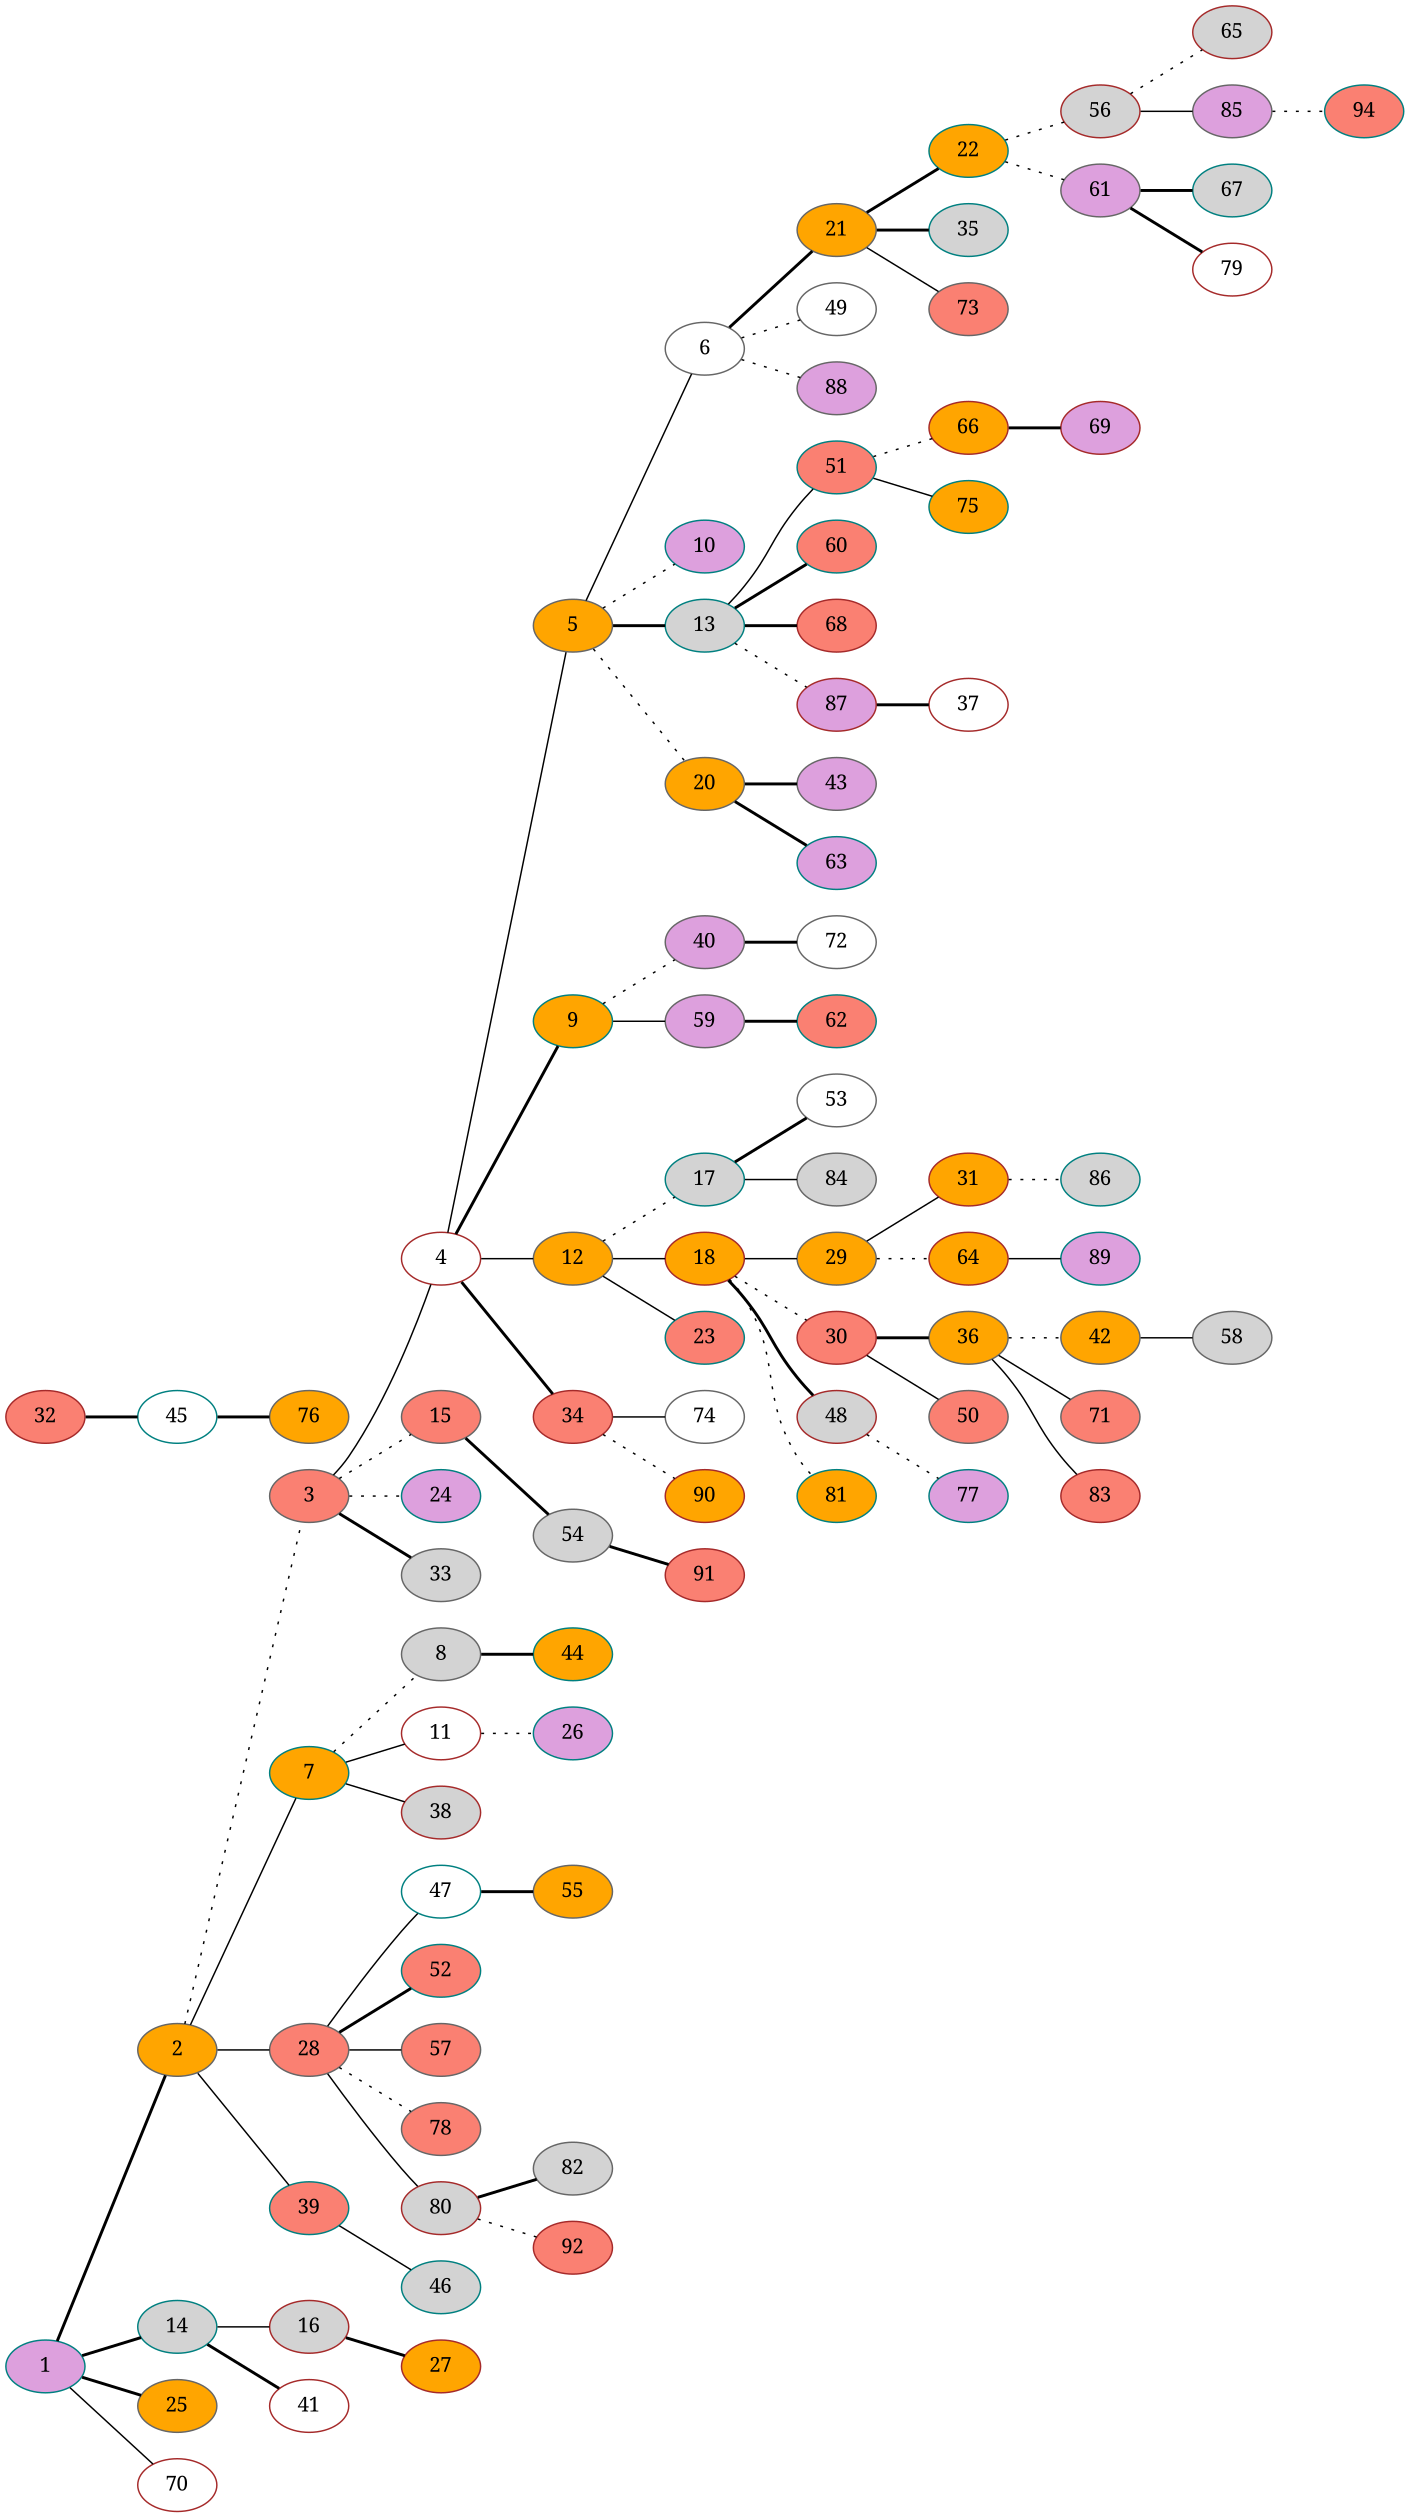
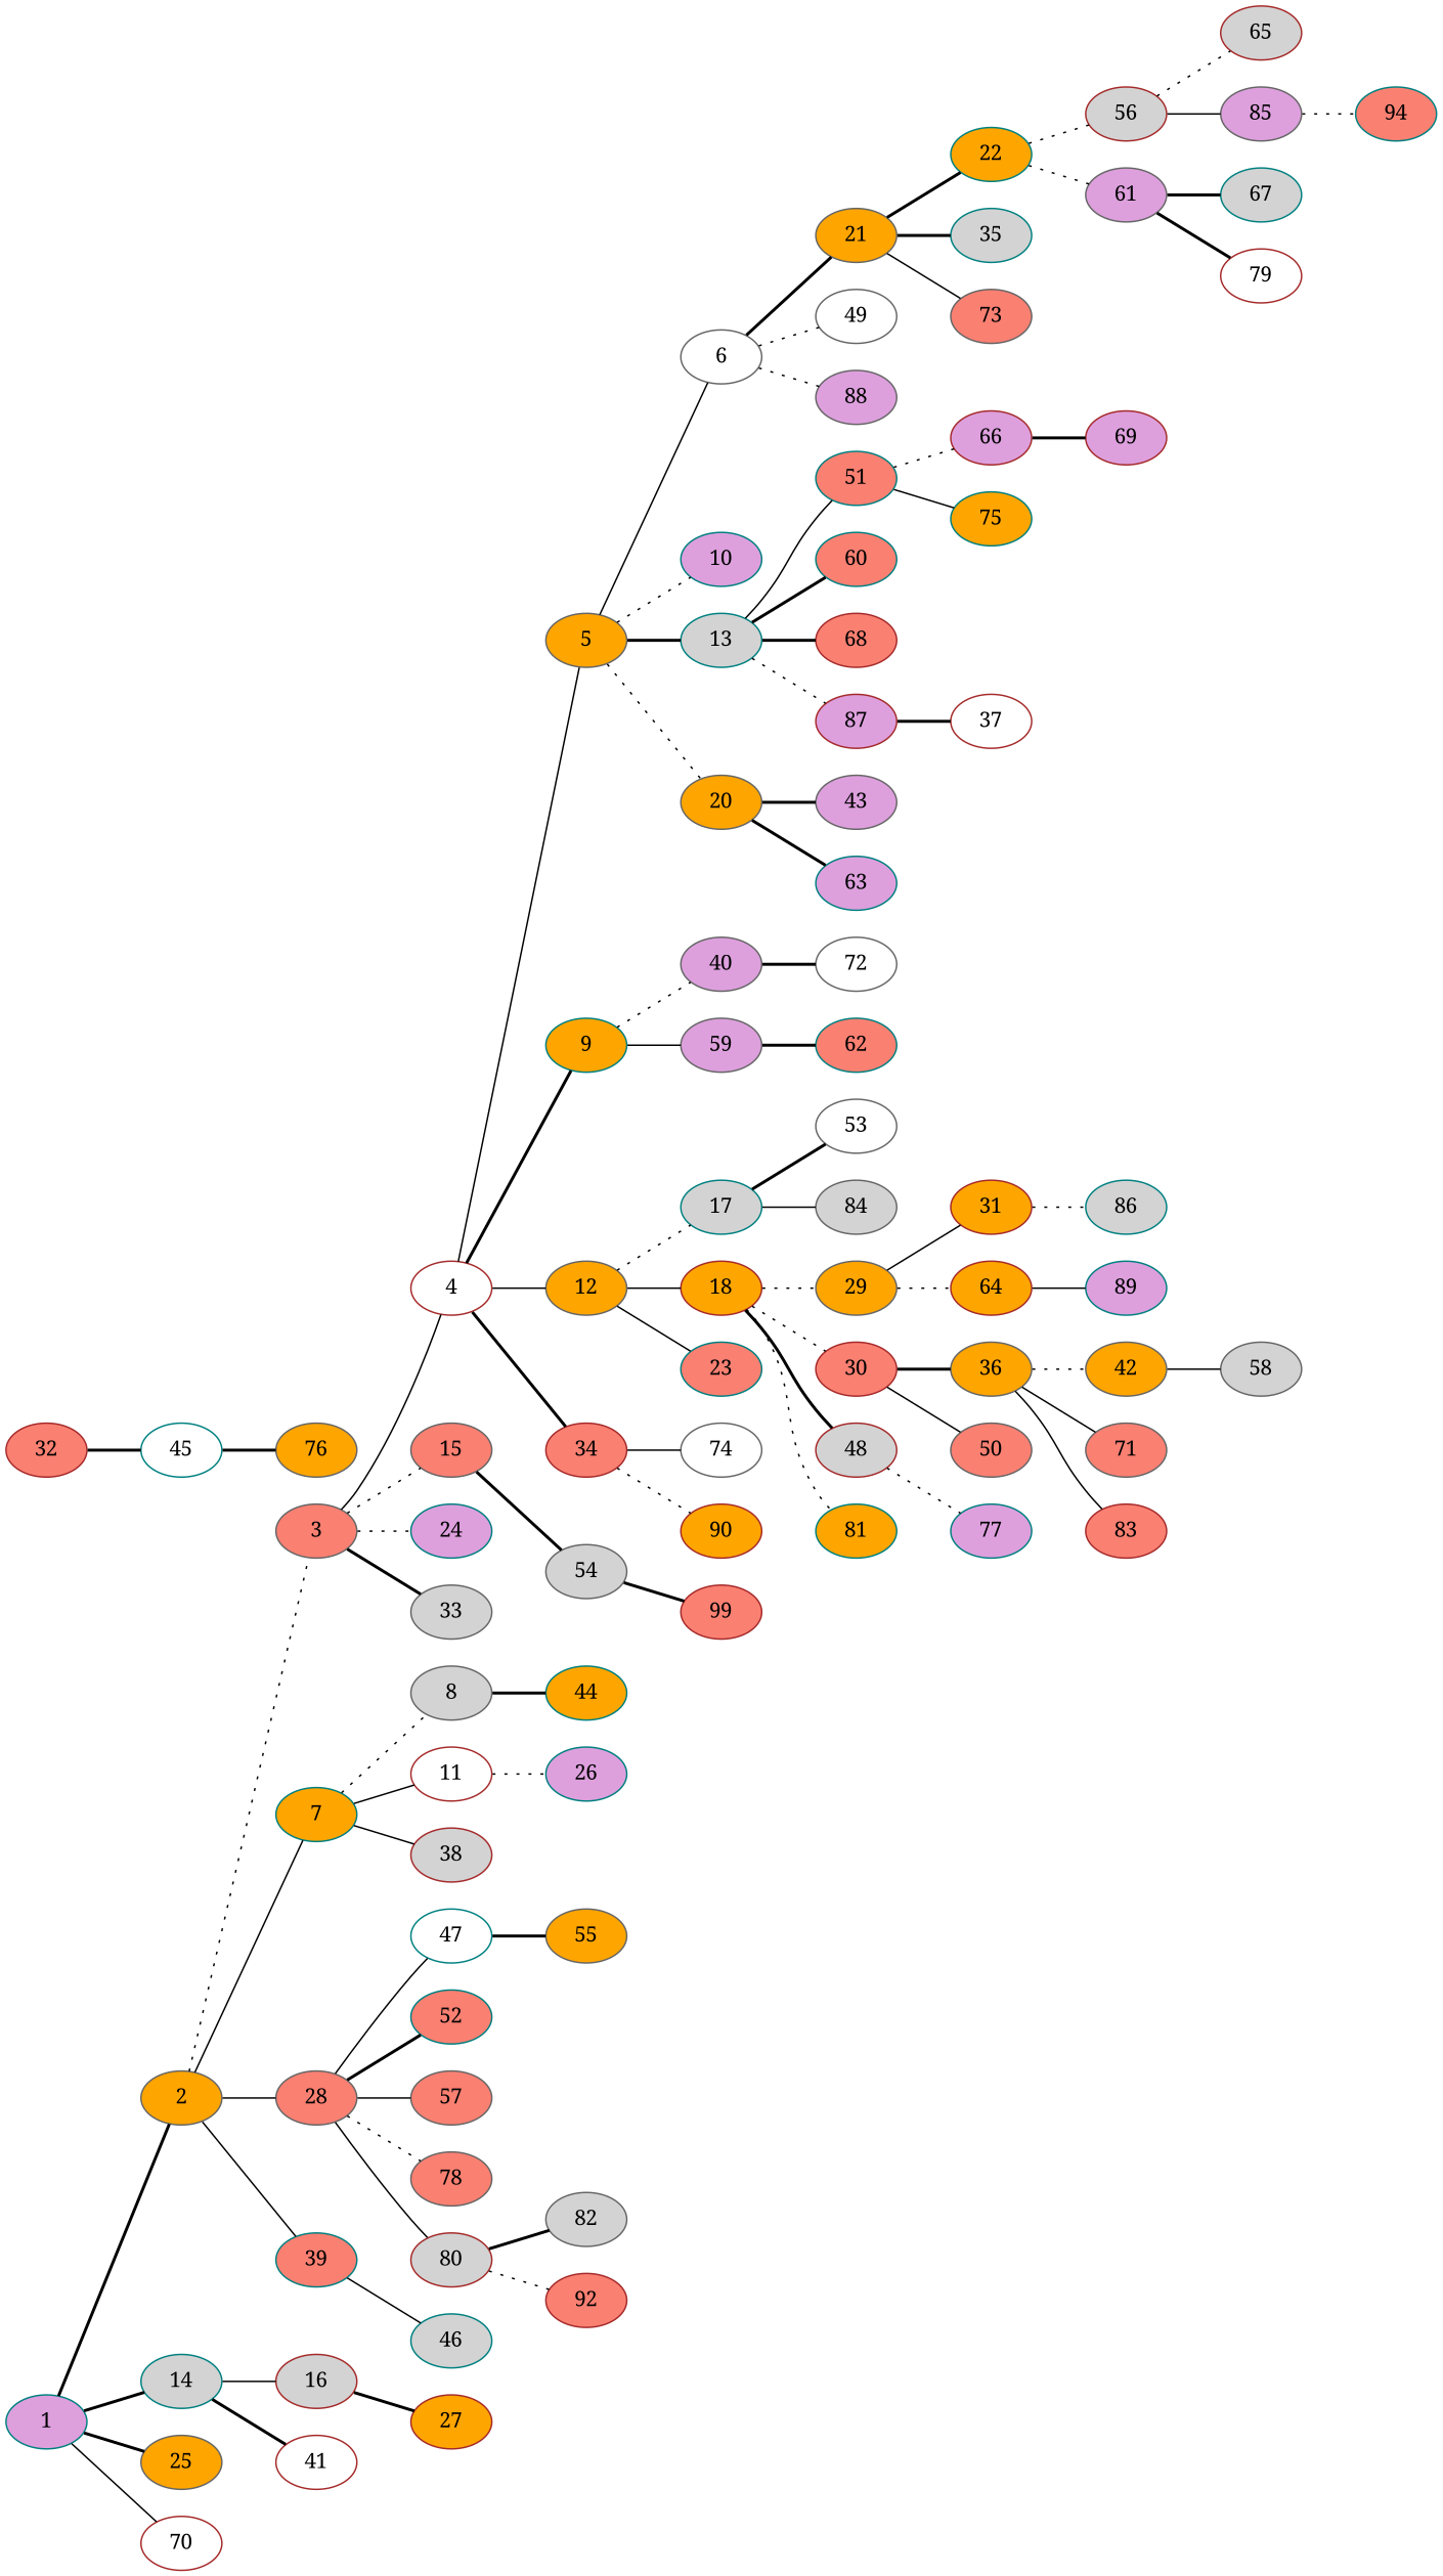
  graph {
    fontname="Noto Serif"
    rankdir=LR
    node [color=gray40 fillcolor=orange fontname="Noto Serif" style=filled]
    edge [fontname="Noto Serif" style=bold]
    1 [color=teal fillcolor=plum]
    2
    14 [color=teal fillcolor=lightgrey]
    25
    70 [color=brown fillcolor=white]
    3 [fillcolor=salmon]
    7 [color=teal]
    28 [fillcolor=salmon]
    39 [color=teal fillcolor=salmon]
    16 [color=brown fillcolor=lightgrey]
    41 [color=brown fillcolor=white]
    4 [color=brown fillcolor=white]
    15 [fillcolor=salmon]
    24 [color=teal fillcolor=plum]
    33 [fillcolor=lightgrey]
    8 [fillcolor=lightgrey]
    11 [color=brown fillcolor=white]
    38 [color=brown fillcolor=lightgrey]
    47 [color=teal fillcolor=white]
    52 [color=teal fillcolor=salmon]
    57 [fillcolor=salmon]
    78 [fillcolor=salmon]
    80 [color=brown fillcolor=lightgrey]
    46 [color=teal fillcolor=lightgrey]
    5
    9 [color=teal]
    12
    34 [color=brown fillcolor=salmon]
    54 [fillcolor=lightgrey]
    6 [fillcolor=white]
    10 [color=teal fillcolor=plum]
    13 [color=teal fillcolor=lightgrey]
    20
    40 [fillcolor=plum]
    59 [fillcolor=plum]
    17 [color=teal fillcolor=lightgrey]
    18 [color=brown]
    23 [color=teal fillcolor=salmon]
    74 [fillcolor=white]
    90 [color=brown]
    21
    49 [fillcolor=white]
    88 [fillcolor=plum]
    51 [color=teal fillcolor=salmon]
    60 [color=teal fillcolor=salmon]
    68 [color=brown fillcolor=salmon]
    87 [color=brown fillcolor=plum]
    43 [fillcolor=plum]
    63 [color=teal fillcolor=plum]
    22 [color=teal]
    35 [color=teal fillcolor=lightgrey]
    73 [fillcolor=salmon]
    44 [color=teal]
    26 [color=teal fillcolor=plum]
    72 [fillcolor=white]
    62 [color=teal fillcolor=salmon]
    53 [fillcolor=white]
    84 [fillcolor=lightgrey]
    29
    30 [color=brown fillcolor=salmon]
    48 [color=brown fillcolor=lightgrey]
    81 [color=teal]
-   66 [color=brown]
+   66 [color=brown fillcolor=plum]
    75 [color=teal]
    37 [color=brown fillcolor=white]
    27 [color=brown]
-   91 [color=brown fillcolor=salmon]
+   91 [color=brown fillcolor=salmon label=99]
    31 [color=brown]
    64 [color=brown]
    36
    50 [fillcolor=salmon]
    77 [color=teal fillcolor=plum]
    32 [color=brown fillcolor=salmon]
    45 [color=teal fillcolor=white]
    56 [color=brown fillcolor=lightgrey]
    61 [fillcolor=plum]
    65 [color=brown fillcolor=lightgrey]
    85 [fillcolor=plum]
    67 [color=teal fillcolor=lightgrey]
    79 [color=brown fillcolor=white]
    55
    82 [fillcolor=lightgrey]
    92 [color=brown fillcolor=salmon]
    86 [color=teal fillcolor=lightgrey]
    89 [color=teal fillcolor=plum]
    42
    71 [fillcolor=salmon]
    83 [color=brown fillcolor=salmon]
    76
    58 [fillcolor=lightgrey]
    69 [color=brown fillcolor=plum]
    n92 [color=teal fillcolor=salmon label=94]
    1 -- 2
    1 -- 14
    1 -- 25
    1 -- 70 [style=solid]
    2 -- 3 [style=dotted]
    2 -- 7 [style=solid]
    2 -- 28 [style=solid]
    2 -- 39 [style=solid]
    14 -- 16 [style=solid]
    14 -- 41
    3 -- 4 [style=solid]
    3 -- 15 [style=dotted]
    3 -- 24 [style=dotted]
    3 -- 33
    7 -- 8 [style=dotted]
    7 -- 11 [style=solid]
    7 -- 38 [style=solid]
    28 -- 47 [style=solid]
    28 -- 52
    28 -- 57 [style=solid]
    28 -- 78 [style=dotted]
    28 -- 80 [style=solid]
    39 -- 46 [style=solid]
    16 -- 27
    4 -- 5 [style=solid]
    4 -- 9
    4 -- 12 [style=solid]
    4 -- 34
    15 -- 54
    8 -- 44
    11 -- 26 [style=dotted]
    47 -- 55
    80 -- 82
    80 -- 92 [style=dotted]
    5 -- 6 [style=solid]
    5 -- 10 [style=dotted]
    5 -- 13
    5 -- 20 [style=dotted]
    9 -- 40 [style=dotted]
    9 -- 59 [style=solid]
    12 -- 17 [style=dotted]
    12 -- 18 [style=solid]
    12 -- 23 [style=solid]
    34 -- 74 [style=solid]
    34 -- 90 [style=dotted]
    54 -- 91
    6 -- 21
    6 -- 49 [style=dotted]
    6 -- 88 [style=dotted]
    13 -- 51 [style=solid]
    13 -- 60
    13 -- 68
    13 -- 87 [style=dotted]
    20 -- 43
    20 -- 63
    40 -- 72
    59 -- 62
    17 -- 53
    17 -- 84 [style=solid]
-   18 -- 29 [style=solid]
+   18 -- 29 [style=dotted]
    18 -- 30 [style=dotted]
    18 -- 48
    18 -- 81 [style=dotted]
    21 -- 22
    21 -- 35
    21 -- 73 [style=solid]
    51 -- 66 [style=dotted]
    51 -- 75 [style=solid]
    87 -- 37
    22 -- 56 [style=dotted]
    22 -- 61 [style=dotted]
    29 -- 31 [style=solid]
    29 -- 64 [style=dotted]
    30 -- 36
    30 -- 50 [style=solid]
    48 -- 77 [style=dotted]
    66 -- 69
    31 -- 86 [style=dotted]
    64 -- 89 [style=solid]
    36 -- 42 [style=dotted]
    36 -- 71 [style=solid]
    36 -- 83 [style=solid]
    32 -- 45
    45 -- 76
    56 -- 65 [style=dotted]
    56 -- 85 [style=solid]
    61 -- 67
    61 -- 79
    85 -- n92 [style=dotted]
    42 -- 58 [style=solid]
  }
